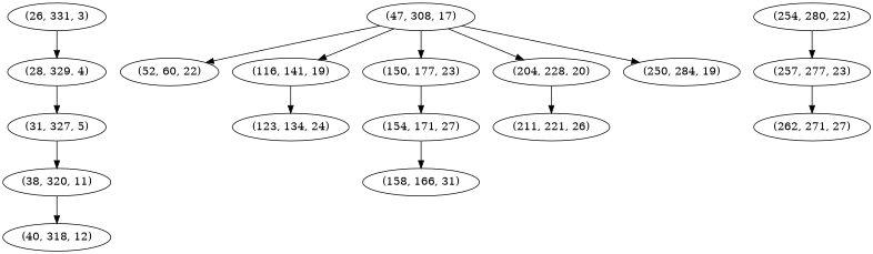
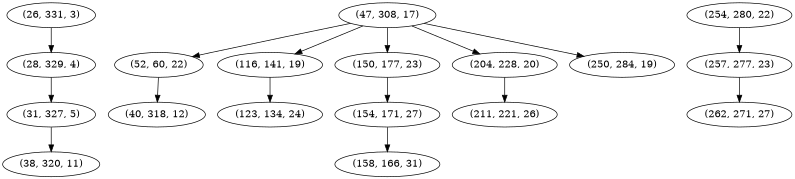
  digraph {
    "(26, 331, 3)"
    "(28, 329, 4)"
    "(31, 327, 5)"
    "(38, 320, 11)"
    "(40, 318, 12)"
    "(47, 308, 17)"
    "(52, 60, 22)"
    "(116, 141, 19)"
    "(150, 177, 23)"
    "(204, 228, 20)"
    "(250, 284, 19)"
    "(123, 134, 24)"
    "(154, 171, 27)"
    "(211, 221, 26)"
    "(158, 166, 31)"
    "(254, 280, 22)"
    "(257, 277, 23)"
    "(262, 271, 27)"
    "(26, 331, 3)" -> "(28, 329, 4)"
    "(28, 329, 4)" -> "(31, 327, 5)"
    "(31, 327, 5)" -> "(38, 320, 11)"
-   "(38, 320, 11)" -> "(40, 318, 12)"
+   "(52, 60, 22)" -> "(40, 318, 12)"
    "(47, 308, 17)" -> "(52, 60, 22)"
    "(47, 308, 17)" -> "(116, 141, 19)"
    "(47, 308, 17)" -> "(150, 177, 23)"
    "(47, 308, 17)" -> "(204, 228, 20)"
    "(47, 308, 17)" -> "(250, 284, 19)"
    "(116, 141, 19)" -> "(123, 134, 24)"
    "(150, 177, 23)" -> "(154, 171, 27)"
    "(204, 228, 20)" -> "(211, 221, 26)"
    "(154, 171, 27)" -> "(158, 166, 31)"
    "(254, 280, 22)" -> "(257, 277, 23)"
    "(257, 277, 23)" -> "(262, 271, 27)"
  }
